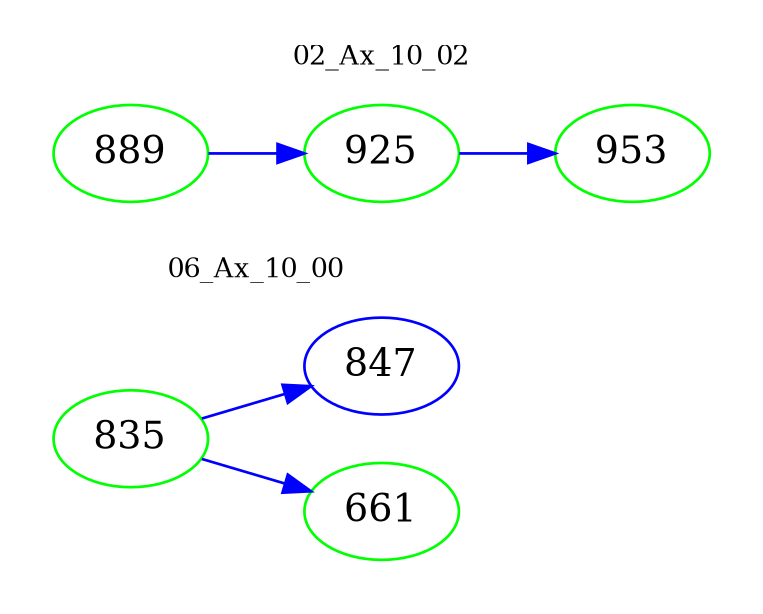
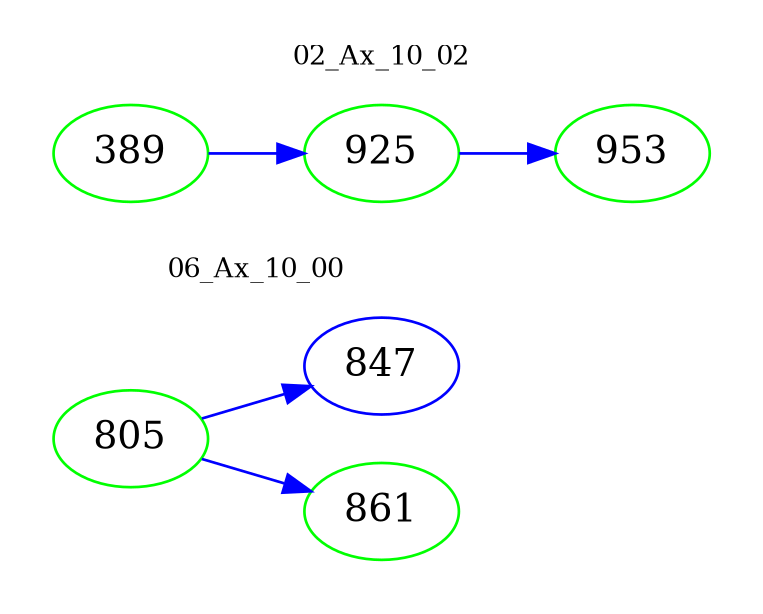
  digraph {
    rankdir=LR
    node [color=green]
    edge [color=blue]
-   n1 [label=835]
-   n2 [label=661]
+   n1 [label=805]
+   n2 [label=861]
    n3 [color=blue label=847]
    n4 [label=925]
    n5 [label=953]
-   n6 [label=889]
+   n6 [label=389]
    subgraph cluster_1 {
      color=white
      fontsize=10
      label="06_Ax_10_00"
      n1
      n2
      n3
    }
    subgraph cluster_2 {
      color=white
      fontsize=10
      label="02_Ax_10_02"
      n4
      n5
      n6
    }
    n1 -> n2
    n1 -> n3
    n4 -> n5
    n6 -> n4
  }
